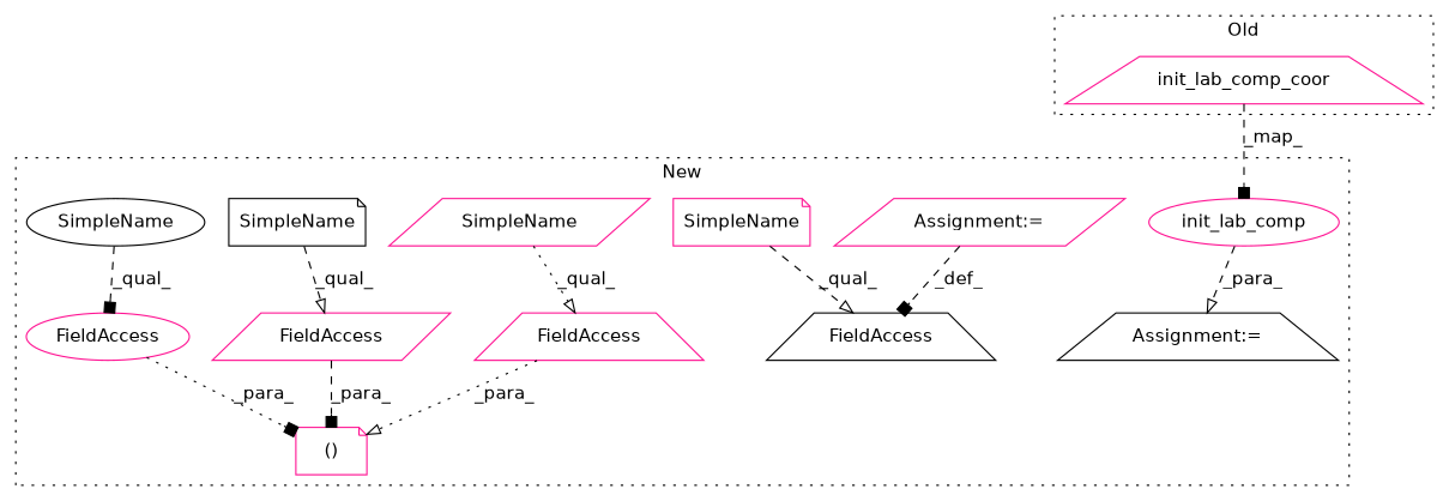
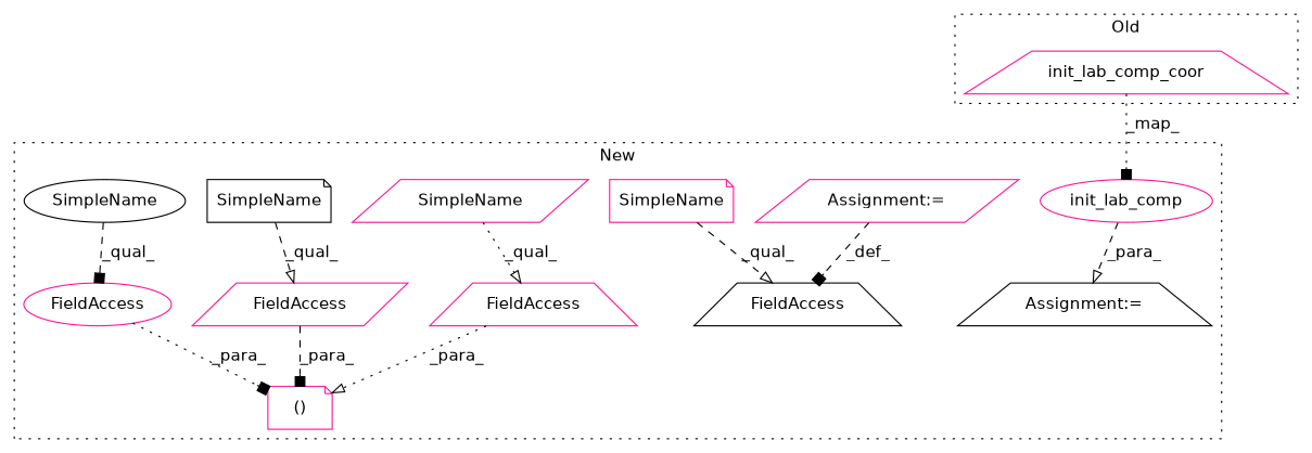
  digraph {
    fontname="DejaVu Sans"
    node [a=22 l=4 s=2336 shape=trapezium color=deeppink fontname="DejaVu Sans"]
    edge [style=dashed arrowhead=onormal fontname="DejaVu Sans"]
    n1 [a=32 l="14,1" label=init_lab_comp s="2403,2432" shape=ellipse]
    n2 [l=10 label=FieldAccess s=2358]
    n3 [l=10 label=FieldAccess s=2509 color=black]
    n4 [l=9 label=FieldAccess s=2381 shape=parallelogram]
    n5 [a=7 l=2 label="Assignment:=" s=2390 color=black]
    n6 [a=106 l=54 label="()" shape=note]
    n7 [l=9 label=FieldAccess shape=ellipse]
    n8 [a=7 l=1 label="Assignment:=" s=2519 shape=parallelogram]
    n9 [a=42 label=SimpleName s=2509 shape=note]
    n10 [a=42 label=SimpleName s=2358 shape=parallelogram]
    n11 [a=42 label=SimpleName s=2381 shape=note color=black]
    n12 [a=42 label=SimpleName shape=ellipse color=black]
    n13 [a=32 l="19,1" label=init_lab_comp_coor s="2502,2536"]
    subgraph cluster_1 {
      label=New
      style=dotted
      n1
      n2
      n3
      n4
      n5
      n6
      n7
      n8
      n9
      n10
      n11
      n12
    }
    subgraph cluster_2 {
      label=Old
      style=dotted
      n13
    }
    n1 -> n5 [label=_para_]
    n2 -> n6 [label=_para_ style=dotted]
    n4 -> n6 [label=_para_ arrowhead=box]
    n7 -> n6 [label=_para_ style=dotted arrowhead=box]
    n8 -> n3 [label=_def_ arrowhead=box]
    n9 -> n3 [label=_qual_]
    n10 -> n2 [label=_qual_ style=dotted]
    n11 -> n4 [label=_qual_]
    n12 -> n7 [label=_qual_ arrowhead=box]
-   n13 -> n1 [label=_map_ arrowhead=box]
+   n13 -> n1 [label=_map_ style=dotted arrowhead=box]
  }
